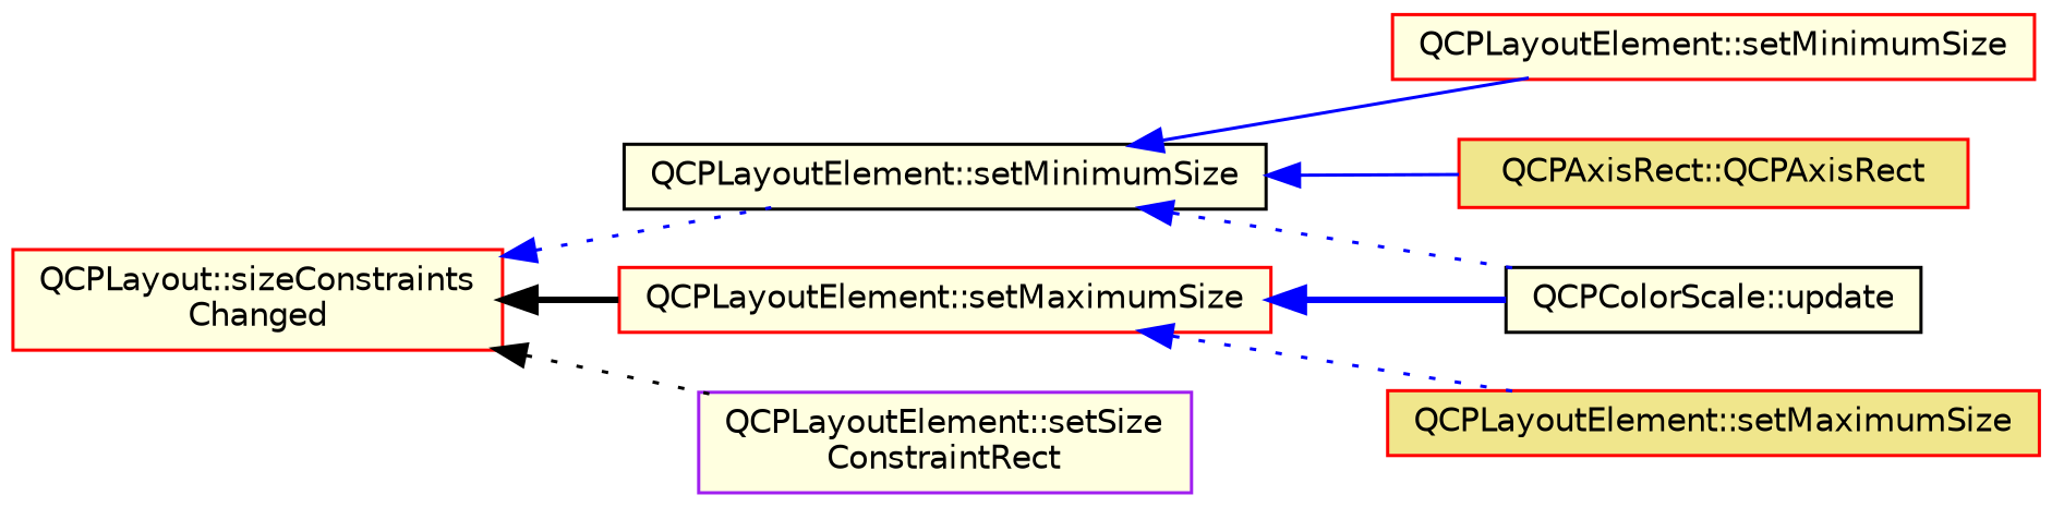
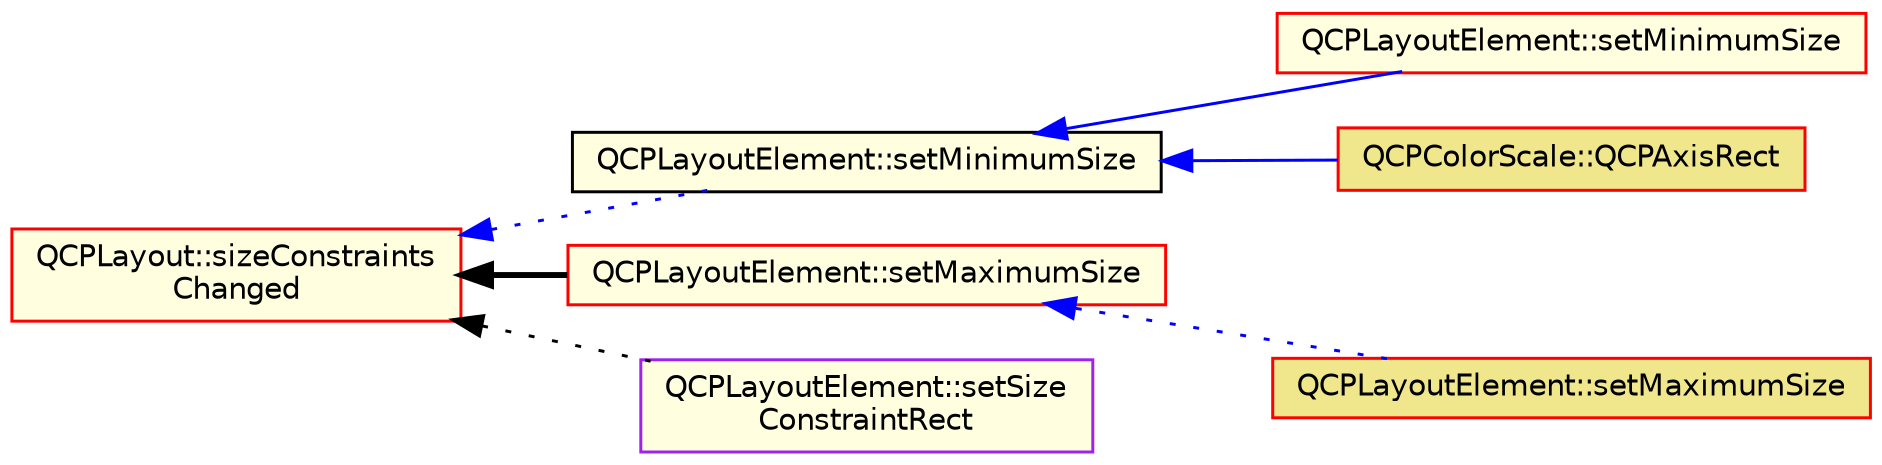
  digraph {
    rankdir=LR
    node [color=red fillcolor=lightyellow fontname=Helvetica fontsize=10 shape=record style=filled]
    edge [color=blue dir=back fontname=Helvetica fontsize=10 labelfontname=Helvetica labelfontsize=10 style=dotted]
    n1 [fontcolor=black height=0.2 label="QCPLayout::sizeConstraints\lChanged" width=0.4]
    n2 [color=black height=0.2 label="QCPLayoutElement::setMinimumSize" width=0.4]
    n3 [height=0.2 label="QCPLayoutElement::setMaximumSize" width=0.4]
    n4 [color=purple height=0.2 label="QCPLayoutElement::setSize\lConstraintRect" width=0.4]
    n5 [height=0.2 label="QCPLayoutElement::setMinimumSize" width=0.4]
-   n6 [fillcolor=khaki height=0.2 label="QCPAxisRect::QCPAxisRect" width=0.4]
-   n7 [color=black height=0.2 label="QCPColorScale::update" width=0.4]
+   n6 [fillcolor=khaki height=0.2 label="QCPColorScale::QCPAxisRect" width=0.4]
    n8 [fillcolor=khaki height=0.2 label="QCPLayoutElement::setMaximumSize" width=0.4]
    n1 -> n2
    n1 -> n3 [color=black style=bold]
    n1 -> n4 [color=black]
    n2 -> n5 [style=solid]
    n2 -> n6 [style=solid]
-   n2 -> n7
-   n3 -> n7 [style=bold]
    n3 -> n8
  }
